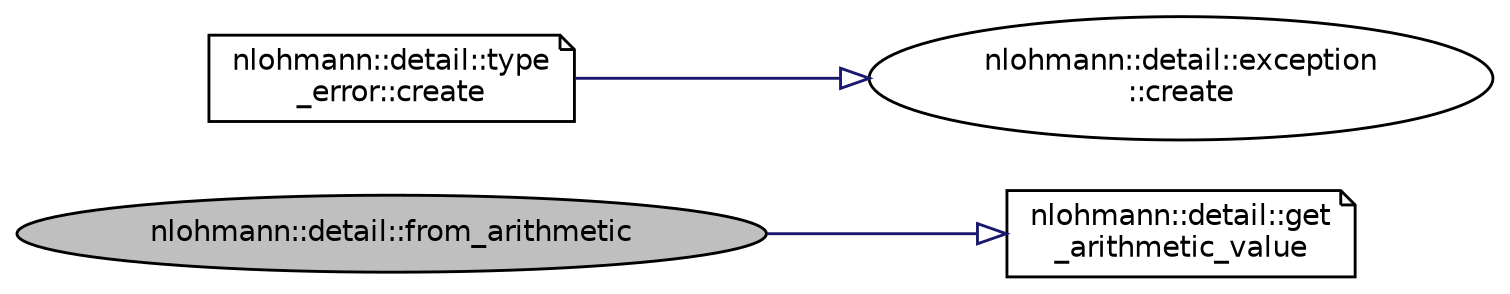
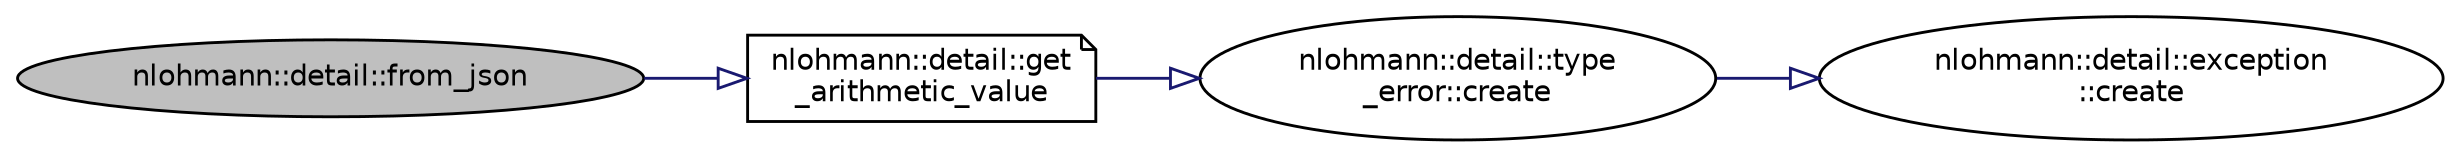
  digraph {
    rankdir=LR
    node [color=black fillcolor=white fontname=Helvetica fontsize=10 shape=ellipse style=filled]
    edge [arrowhead=onormal color=midnightblue fontname=Helvetica fontsize=10 labelfontname=Helvetica labelfontsize=10 style=solid]
-   n1 [fillcolor=grey75 fontcolor=black height=0.2 label="nlohmann::detail::from_arithmetic" width=0.4]
+   n1 [fillcolor=grey75 fontcolor=black height=0.2 label="nlohmann::detail::from_json" width=0.4]
    n2 [height=0.2 label="nlohmann::detail::get\l_arithmetic_value" shape=note width=0.4]
-   n3 [height=0.2 label="nlohmann::detail::type\l_error::create" shape=note width=0.4]
+   n3 [height=0.2 label="nlohmann::detail::type\l_error::create" width=0.4]
    n4 [height=0.2 label="nlohmann::detail::exception\l::create" width=0.4]
    n1 -> n2
+   n2 -> n3
    n3 -> n4
  }
